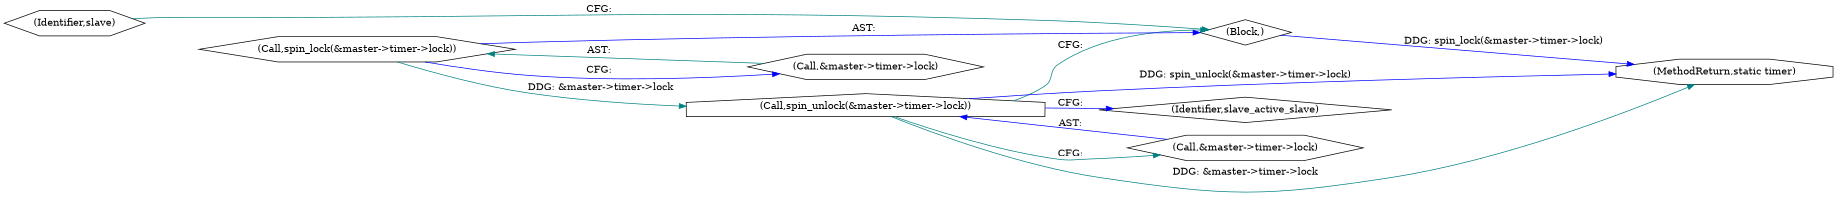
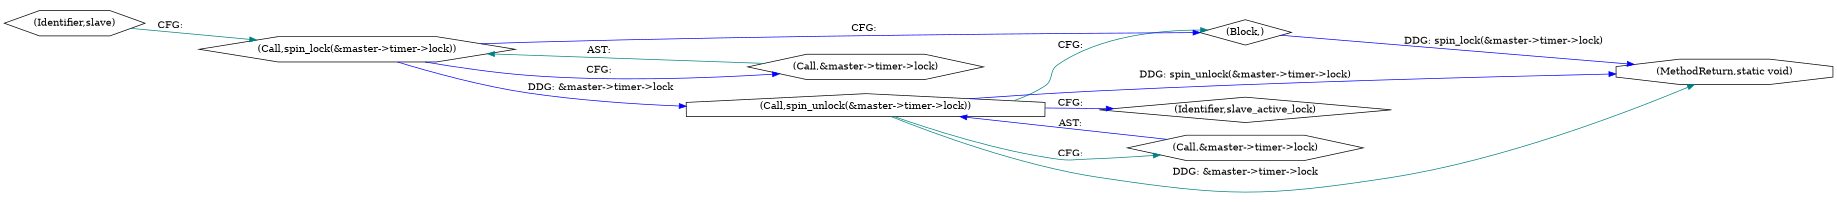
  digraph {
    rankdir=LR
    node [shape=hexagon]
    edge [color=teal]
    n1 [label="(Call,spin_unlock(&master->timer->lock))" shape=house]
    n2 [label="(Block,)" shape=diamond]
    n3 [label="(Call,&master->timer->lock)"]
-   n4 [label="(MethodReturn,static timer)" shape=octagon]
-   n5 [label="(Identifier,slave_active_slave)" shape=diamond]
+   n4 [label="(MethodReturn,static void)" shape=octagon]
+   n5 [label="(Identifier,slave_active_lock)" shape=diamond]
    n6 [label="(Call,spin_lock(&master->timer->lock))"]
    n7 [label="(Call,&master->timer->lock)"]
    n8 [label="(Identifier,slave)"]
    n1 -> n2 [label="CFG: "]
    n1 -> n3 [label="CFG: "]
    n1 -> n4 [label="DDG: &master->timer->lock"]
    n1 -> n4 [color=blue label="DDG: spin_unlock(&master->timer->lock)"]
    n1 -> n5 [color=blue label="CFG: "]
    n2 -> n4 [color=blue label="DDG: spin_lock(&master->timer->lock)"]
    n3 -> n1 [color=blue label="AST: "]
-   n6 -> n1 [label="DDG: &master->timer->lock"]
-   n6 -> n2 [color=blue label="AST: "]
+   n6 -> n1 [color=blue label="DDG: &master->timer->lock"]
+   n6 -> n2 [color=blue label="CFG: "]
    n6 -> n7 [color=blue label="CFG: "]
    n7 -> n6 [label="AST: "]
-   n8 -> n2 [label="CFG: "]
+   n8 -> n6 [label="CFG: "]
  }
